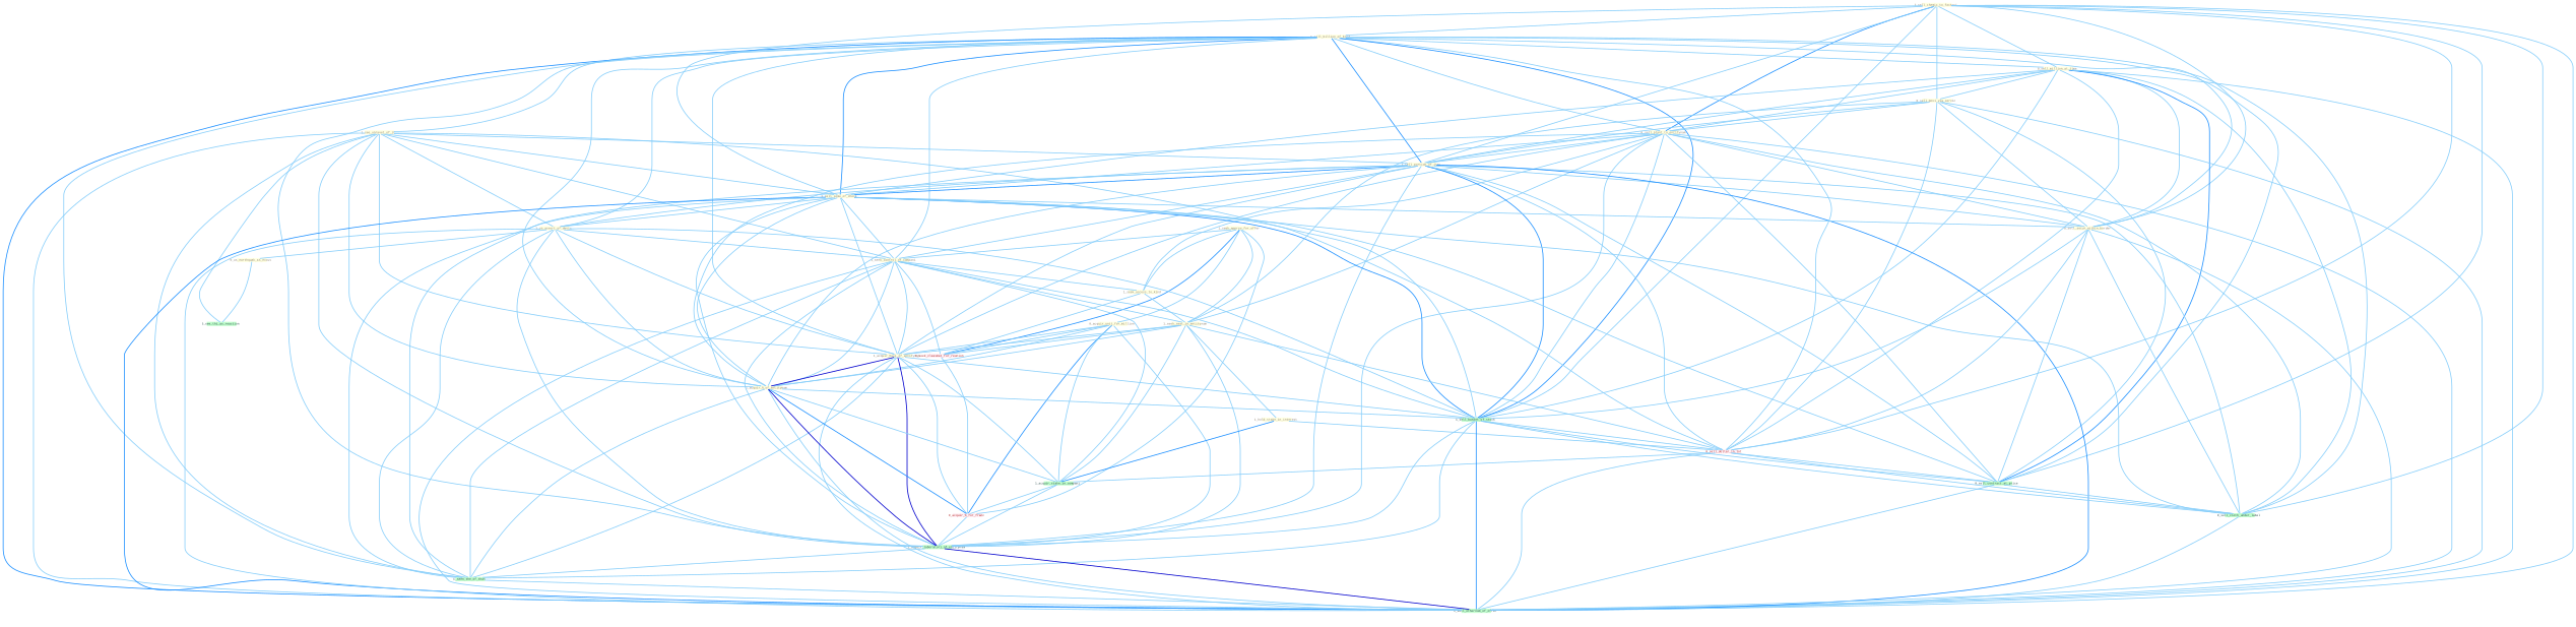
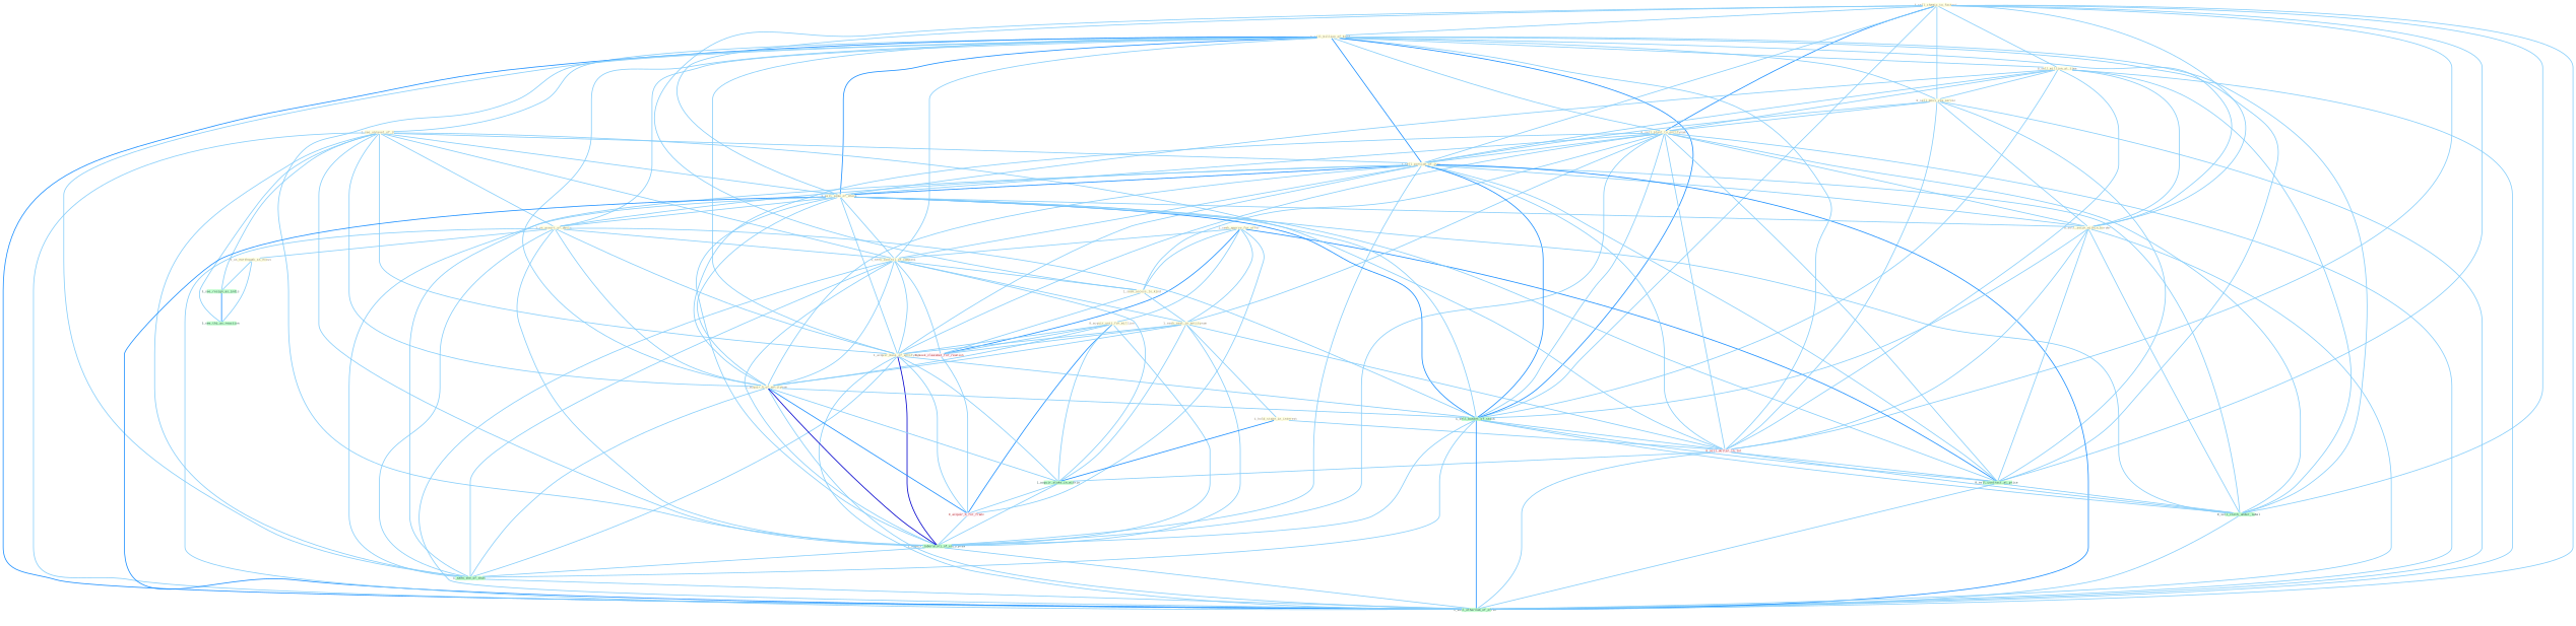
  graph {
    fontname="Liberation Mono"
    node [color="#ffffe0" fixedsize=true fontcolor="#8b7d6b" fontname="Liberation Mono" fontsize=4 shape=polygon style=filled]
    edge [color="#87cefa" fontname="Liberation Mono" w=1]
    "0_sell_chemic_to_factori " [height=.06 width=.5]
    "1_seek_approv_for_offer " [height=.06 width=.5]
    "1_sell_billion_of_bond " [height=.06 width=.5]
    "0_sell_million_at_time " [height=.06 width=.5]
    "0_sell_movi_via_servic " [height=.06 width=.5]
    "1_see_unravel_of_it " [height=.06 width=.5]
    "0_sell_plant_to_entitynam " [height=.06 width=.5]
    "1_sell_portion_of_issu " [height=.06 width=.5]
    "0_acquir_unit_for_million " [height=.06 width=.5]
    "1_sell_some_of_check " [height=.06 width=.5]
    "1_us_assort_of_devic " [height=.06 width=.5]
    "1_seek_control_of_compani " [height=.06 width=.5]
    "0_us_earthquak_as_excus " [height=.06 width=.5]
    "1_seek_access_to_kind " [height=.06 width=.5]
    "0_sell_secur_within_border " [height=.06 width=.5]
    "1_seek_seat_in_entitynam " [height=.06 width=.5]
    "1_acquir_busi_of_entitynam " [height=.06 width=.5]
    "1_hold_stake_in_interest " [height=.06 width=.5]
    "1_acquir_%_of_entitynam " [height=.06 width=.5]
    "0_seek_classmat_for_reunion " [color="#fff0f5" fontcolor="#b22222" height=.06 width=.5]
    "0_sell_dollar_in_lot " [color="#fff0f5" fontcolor="#b22222" height=.06 width=.5]
    "0_acquir_%_for_franc " [color="#fff0f5" fontcolor="#b22222" height=.06 width=.5]
    "1_sell_basket_of_stock " [color="#BDFCC9" fontcolor="#2f4f4f" height=.06 width=.5]
    "0_sell_contract_at_price " [color="#BDFCC9" fontcolor="#2f4f4f" height=.06 width=.5]
    "0_sell_cloth_under_label " [color="#BDFCC9" fontcolor="#2f4f4f" height=.06 width=.5]
    "1_sell_othernum_of_offic " [color="#BDFCC9" fontcolor="#2f4f4f" height=.06 width=.5]
    "1_acquir_laboratori_of_entitynam " [color="#BDFCC9" fontcolor="#2f4f4f" height=.06 width=.5]
    "1_seen_the_of_that " [color="#BDFCC9" fontcolor="#2f4f4f" height=.06 width=.5]
+   "0_see_resign_as_indic " [color="#BDFCC9" fontcolor="#2f4f4f" height=.06 width=.5]
    "0_see_thi_as_reaction " [color="#BDFCC9" fontcolor="#2f4f4f" height=.06 width=.5]
-   "1_acquir_stake_in_compani " [color="#BDFCC9" fontcolor="#2f4f4f" height=.06 width=.5]
+   "1_acquir_stake_in_compani " [color="#BDFCC9" fontcolor="#2f4f4f" height=.06 width=.5 label="1_acquir_stake_in_within"]
    subgraph sub_1 {
      "0_sell_chemic_to_factori "
      "1_seek_approv_for_offer "
      "1_sell_billion_of_bond "
      "0_sell_million_at_time "
      "0_sell_movi_via_servic "
      "1_see_unravel_of_it "
      "0_sell_plant_to_entitynam "
      "1_sell_portion_of_issu "
      "0_acquir_unit_for_million "
      "1_sell_some_of_check "
      "1_us_assort_of_devic "
      "1_seek_control_of_compani "
      "0_us_earthquak_as_excus "
      "1_seek_access_to_kind "
      "0_sell_secur_within_border "
      "1_seek_seat_in_entitynam "
      "1_acquir_busi_of_entitynam "
      "1_hold_stake_in_interest "
      "1_acquir_%_of_entitynam "
    }
    subgraph sub_2 {
      "0_seek_classmat_for_reunion "
      "0_sell_dollar_in_lot "
      "0_acquir_%_for_franc "
    }
    "0_sell_chemic_to_factori " -- "1_sell_billion_of_bond "
    "0_sell_chemic_to_factori " -- "0_sell_million_at_time "
    "0_sell_chemic_to_factori " -- "0_sell_movi_via_servic "
    "0_sell_chemic_to_factori " -- "0_sell_plant_to_entitynam " [color="#1e90ff" w=2]
    "0_sell_chemic_to_factori " -- "1_sell_portion_of_issu "
    "0_sell_chemic_to_factori " -- "1_sell_some_of_check "
+   "0_sell_chemic_to_factori " -- "1_seek_access_to_kind "
    "0_sell_chemic_to_factori " -- "0_sell_secur_within_border "
    "0_sell_chemic_to_factori " -- "0_sell_dollar_in_lot "
    "0_sell_chemic_to_factori " -- "1_sell_basket_of_stock "
    "0_sell_chemic_to_factori " -- "0_sell_contract_at_price "
    "0_sell_chemic_to_factori " -- "0_sell_cloth_under_label "
    "0_sell_chemic_to_factori " -- "1_sell_othernum_of_offic "
    "1_seek_approv_for_offer " -- "0_acquir_unit_for_million "
    "1_seek_approv_for_offer " -- "1_seek_control_of_compani "
    "1_seek_approv_for_offer " -- "1_seek_access_to_kind "
    "1_seek_approv_for_offer " -- "1_seek_seat_in_entitynam "
    "1_seek_approv_for_offer " -- "0_seek_classmat_for_reunion " [color="#1e90ff" w=2]
    "1_seek_approv_for_offer " -- "0_acquir_%_for_franc "
    "1_sell_billion_of_bond " -- "0_sell_million_at_time "
-   "1_seek_seat_in_entitynam " -- "0_sell_movi_via_servic "
+   "1_sell_billion_of_bond " -- "0_sell_movi_via_servic "
    "1_sell_billion_of_bond " -- "1_see_unravel_of_it "
    "1_sell_billion_of_bond " -- "0_sell_plant_to_entitynam "
    "1_sell_billion_of_bond " -- "1_sell_portion_of_issu " [color="#1e90ff" w=2]
    "1_sell_billion_of_bond " -- "1_sell_some_of_check " [color="#1e90ff" w=2]
    "1_sell_billion_of_bond " -- "1_us_assort_of_devic "
    "1_sell_billion_of_bond " -- "1_seek_control_of_compani "
    "1_sell_billion_of_bond " -- "0_sell_secur_within_border "
    "1_sell_billion_of_bond " -- "1_acquir_busi_of_entitynam "
    "1_sell_billion_of_bond " -- "1_acquir_%_of_entitynam "
    "1_sell_billion_of_bond " -- "0_sell_dollar_in_lot "
    "1_sell_billion_of_bond " -- "1_sell_basket_of_stock " [color="#1e90ff" w=2]
    "1_sell_billion_of_bond " -- "0_sell_contract_at_price "
    "1_sell_billion_of_bond " -- "0_sell_cloth_under_label "
    "1_sell_billion_of_bond " -- "1_sell_othernum_of_offic " [color="#1e90ff" w=2]
    "1_sell_billion_of_bond " -- "1_acquir_laboratori_of_entitynam "
    "1_sell_billion_of_bond " -- "1_seen_the_of_that "
    "0_sell_million_at_time " -- "0_sell_movi_via_servic "
    "0_sell_million_at_time " -- "0_sell_plant_to_entitynam "
    "0_sell_million_at_time " -- "1_sell_portion_of_issu "
    "0_sell_million_at_time " -- "1_sell_some_of_check "
    "0_sell_million_at_time " -- "0_sell_secur_within_border "
    "0_sell_million_at_time " -- "0_sell_dollar_in_lot "
    "0_sell_million_at_time " -- "1_sell_basket_of_stock "
-   "0_sell_million_at_time " -- "0_sell_contract_at_price " [color="#1e90ff" w=2]
+   "1_seek_approv_for_offer " -- "0_sell_contract_at_price " [color="#1e90ff" w=2]
    "0_sell_million_at_time " -- "0_sell_cloth_under_label "
    "0_sell_million_at_time " -- "1_sell_othernum_of_offic "
    "0_sell_movi_via_servic " -- "0_sell_plant_to_entitynam "
    "0_sell_movi_via_servic " -- "1_sell_portion_of_issu "
    "0_sell_movi_via_servic " -- "0_sell_secur_within_border "
    "0_sell_movi_via_servic " -- "0_sell_dollar_in_lot "
    "0_sell_movi_via_servic " -- "0_sell_contract_at_price "
    "0_sell_movi_via_servic " -- "1_sell_othernum_of_offic "
    "1_see_unravel_of_it " -- "1_sell_portion_of_issu "
    "1_see_unravel_of_it " -- "1_sell_some_of_check "
    "1_see_unravel_of_it " -- "1_us_assort_of_devic "
    "1_see_unravel_of_it " -- "1_seek_control_of_compani "
    "1_see_unravel_of_it " -- "1_acquir_busi_of_entitynam "
    "1_see_unravel_of_it " -- "1_acquir_%_of_entitynam "
    "1_see_unravel_of_it " -- "1_sell_basket_of_stock "
    "1_see_unravel_of_it " -- "1_sell_othernum_of_offic "
    "1_see_unravel_of_it " -- "1_acquir_laboratori_of_entitynam "
    "1_see_unravel_of_it " -- "1_seen_the_of_that "
+   "1_see_unravel_of_it " -- "0_see_resign_as_indic "
    "1_see_unravel_of_it " -- "0_see_thi_as_reaction "
    "0_sell_plant_to_entitynam " -- "1_sell_portion_of_issu "
    "0_sell_plant_to_entitynam " -- "1_sell_some_of_check "
    "0_sell_plant_to_entitynam " -- "1_seek_access_to_kind "
    "0_sell_plant_to_entitynam " -- "0_sell_secur_within_border "
    "0_sell_plant_to_entitynam " -- "1_seek_seat_in_entitynam "
    "0_sell_plant_to_entitynam " -- "1_acquir_busi_of_entitynam "
    "0_sell_plant_to_entitynam " -- "1_acquir_%_of_entitynam "
+   "0_sell_plant_to_entitynam " -- "0_sell_dollar_in_lot "
    "0_sell_plant_to_entitynam " -- "1_sell_basket_of_stock "
    "0_sell_plant_to_entitynam " -- "0_sell_contract_at_price "
    "0_sell_plant_to_entitynam " -- "0_sell_cloth_under_label "
    "0_sell_plant_to_entitynam " -- "1_sell_othernum_of_offic "
    "0_sell_plant_to_entitynam " -- "1_acquir_laboratori_of_entitynam "
    "1_sell_portion_of_issu " -- "1_sell_some_of_check " [color="#1e90ff" w=2]
    "1_sell_portion_of_issu " -- "1_us_assort_of_devic "
    "1_sell_portion_of_issu " -- "1_seek_control_of_compani "
    "1_sell_portion_of_issu " -- "0_sell_secur_within_border "
    "1_sell_portion_of_issu " -- "1_acquir_busi_of_entitynam "
    "1_sell_portion_of_issu " -- "1_acquir_%_of_entitynam "
    "1_sell_portion_of_issu " -- "0_sell_dollar_in_lot "
    "1_sell_portion_of_issu " -- "1_sell_basket_of_stock " [color="#1e90ff" w=2]
    "1_sell_portion_of_issu " -- "0_sell_contract_at_price "
    "1_sell_portion_of_issu " -- "0_sell_cloth_under_label "
    "1_sell_portion_of_issu " -- "1_sell_othernum_of_offic " [color="#1e90ff" w=2]
    "1_sell_portion_of_issu " -- "1_acquir_laboratori_of_entitynam "
    "1_sell_portion_of_issu " -- "1_seen_the_of_that "
    "0_acquir_unit_for_million " -- "1_acquir_busi_of_entitynam "
    "0_acquir_unit_for_million " -- "1_acquir_%_of_entitynam "
    "0_acquir_unit_for_million " -- "0_seek_classmat_for_reunion "
    "0_acquir_unit_for_million " -- "0_acquir_%_for_franc " [color="#1e90ff" w=2]
    "0_acquir_unit_for_million " -- "1_acquir_laboratori_of_entitynam "
    "0_acquir_unit_for_million " -- "1_acquir_stake_in_compani "
    "1_sell_some_of_check " -- "1_us_assort_of_devic "
    "1_sell_some_of_check " -- "1_seek_control_of_compani "
    "1_sell_some_of_check " -- "0_sell_secur_within_border "
    "1_sell_some_of_check " -- "1_acquir_busi_of_entitynam "
    "1_sell_some_of_check " -- "1_acquir_%_of_entitynam "
    "1_sell_some_of_check " -- "0_sell_dollar_in_lot "
    "1_sell_some_of_check " -- "1_sell_basket_of_stock " [color="#1e90ff" w=2]
    "1_sell_some_of_check " -- "0_sell_contract_at_price "
    "1_sell_some_of_check " -- "0_sell_cloth_under_label "
    "1_sell_some_of_check " -- "1_sell_othernum_of_offic " [color="#1e90ff" w=2]
    "1_sell_some_of_check " -- "1_acquir_laboratori_of_entitynam "
    "1_sell_some_of_check " -- "1_seen_the_of_that "
    "1_us_assort_of_devic " -- "1_seek_control_of_compani "
    "1_us_assort_of_devic " -- "0_us_earthquak_as_excus "
    "1_us_assort_of_devic " -- "1_acquir_busi_of_entitynam "
    "1_us_assort_of_devic " -- "1_acquir_%_of_entitynam "
    "1_us_assort_of_devic " -- "1_sell_basket_of_stock "
    "1_us_assort_of_devic " -- "1_sell_othernum_of_offic "
    "1_us_assort_of_devic " -- "1_acquir_laboratori_of_entitynam "
    "1_us_assort_of_devic " -- "1_seen_the_of_that "
    "1_seek_control_of_compani " -- "1_seek_access_to_kind "
    "1_seek_control_of_compani " -- "1_seek_seat_in_entitynam "
    "1_seek_control_of_compani " -- "1_acquir_busi_of_entitynam "
    "1_seek_control_of_compani " -- "1_acquir_%_of_entitynam "
    "1_seek_control_of_compani " -- "0_seek_classmat_for_reunion "
-   "1_seek_control_of_compani " -- "1_sell_basket_of_stock "
    "1_seek_control_of_compani " -- "1_sell_othernum_of_offic "
    "1_seek_control_of_compani " -- "1_acquir_laboratori_of_entitynam "
    "1_seek_control_of_compani " -- "1_seen_the_of_that "
    "1_seek_control_of_compani " -- "1_acquir_stake_in_compani "
+   "0_us_earthquak_as_excus " -- "0_see_resign_as_indic "
    "0_us_earthquak_as_excus " -- "0_see_thi_as_reaction "
    "1_seek_access_to_kind " -- "1_seek_seat_in_entitynam "
    "1_seek_access_to_kind " -- "0_seek_classmat_for_reunion "
    "0_sell_secur_within_border " -- "0_sell_dollar_in_lot "
    "0_sell_secur_within_border " -- "1_sell_basket_of_stock "
    "0_sell_secur_within_border " -- "0_sell_contract_at_price "
    "0_sell_secur_within_border " -- "0_sell_cloth_under_label "
    "0_sell_secur_within_border " -- "1_sell_othernum_of_offic "
    "1_seek_seat_in_entitynam " -- "1_acquir_busi_of_entitynam "
    "1_seek_seat_in_entitynam " -- "1_hold_stake_in_interest "
    "1_seek_seat_in_entitynam " -- "1_acquir_%_of_entitynam "
    "1_seek_seat_in_entitynam " -- "0_seek_classmat_for_reunion "
    "1_seek_seat_in_entitynam " -- "0_sell_dollar_in_lot "
    "1_seek_seat_in_entitynam " -- "1_acquir_laboratori_of_entitynam "
    "1_seek_seat_in_entitynam " -- "1_acquir_stake_in_compani "
-   "1_acquir_busi_of_entitynam " -- "1_acquir_%_of_entitynam " [color="#0000cd" w=3]
    "1_acquir_busi_of_entitynam " -- "0_acquir_%_for_franc "
    "1_acquir_busi_of_entitynam " -- "1_sell_basket_of_stock "
    "1_acquir_busi_of_entitynam " -- "1_sell_othernum_of_offic "
    "1_acquir_busi_of_entitynam " -- "1_acquir_laboratori_of_entitynam " [color="#0000cd" w=3]
    "1_acquir_busi_of_entitynam " -- "1_seen_the_of_that "
    "1_acquir_busi_of_entitynam " -- "1_acquir_stake_in_compani "
    "1_hold_stake_in_interest " -- "0_sell_dollar_in_lot "
    "1_hold_stake_in_interest " -- "1_acquir_stake_in_compani " [color="#1e90ff" w=2]
    "1_acquir_%_of_entitynam " -- "0_acquir_%_for_franc " [color="#1e90ff" w=2]
    "1_acquir_%_of_entitynam " -- "1_sell_basket_of_stock "
    "1_acquir_%_of_entitynam " -- "1_sell_othernum_of_offic "
    "1_acquir_%_of_entitynam " -- "1_acquir_laboratori_of_entitynam " [color="#0000cd" w=3]
    "1_acquir_%_of_entitynam " -- "1_seen_the_of_that "
    "1_acquir_%_of_entitynam " -- "1_acquir_stake_in_compani "
    "0_seek_classmat_for_reunion " -- "0_acquir_%_for_franc "
    "0_sell_dollar_in_lot " -- "0_sell_contract_at_price "
    "0_sell_dollar_in_lot " -- "0_sell_cloth_under_label "
    "0_sell_dollar_in_lot " -- "1_sell_othernum_of_offic "
    "0_sell_dollar_in_lot " -- "1_acquir_stake_in_compani "
    "0_acquir_%_for_franc " -- "1_acquir_laboratori_of_entitynam "
    "1_sell_basket_of_stock " -- "0_sell_dollar_in_lot "
    "1_sell_basket_of_stock " -- "0_sell_contract_at_price "
    "1_sell_basket_of_stock " -- "0_sell_cloth_under_label "
    "1_sell_basket_of_stock " -- "1_sell_othernum_of_offic " [color="#1e90ff" w=2]
    "1_sell_basket_of_stock " -- "1_acquir_laboratori_of_entitynam "
    "1_sell_basket_of_stock " -- "1_seen_the_of_that "
    "0_sell_contract_at_price " -- "0_sell_cloth_under_label "
    "0_sell_contract_at_price " -- "1_sell_othernum_of_offic "
    "0_sell_cloth_under_label " -- "1_sell_othernum_of_offic "
-   "1_acquir_laboratori_of_entitynam " -- "1_sell_othernum_of_offic " [color="#0000cd"]
+   "1_acquir_laboratori_of_entitynam " -- "1_sell_othernum_of_offic "
    "1_acquir_laboratori_of_entitynam " -- "1_seen_the_of_that "
    "1_seen_the_of_that " -- "1_sell_othernum_of_offic "
+   "0_see_resign_as_indic " -- "0_see_thi_as_reaction " [color="#1e90ff" w=2]
    "1_acquir_stake_in_compani " -- "0_acquir_%_for_franc "
    "1_acquir_stake_in_compani " -- "1_acquir_laboratori_of_entitynam "
  }
